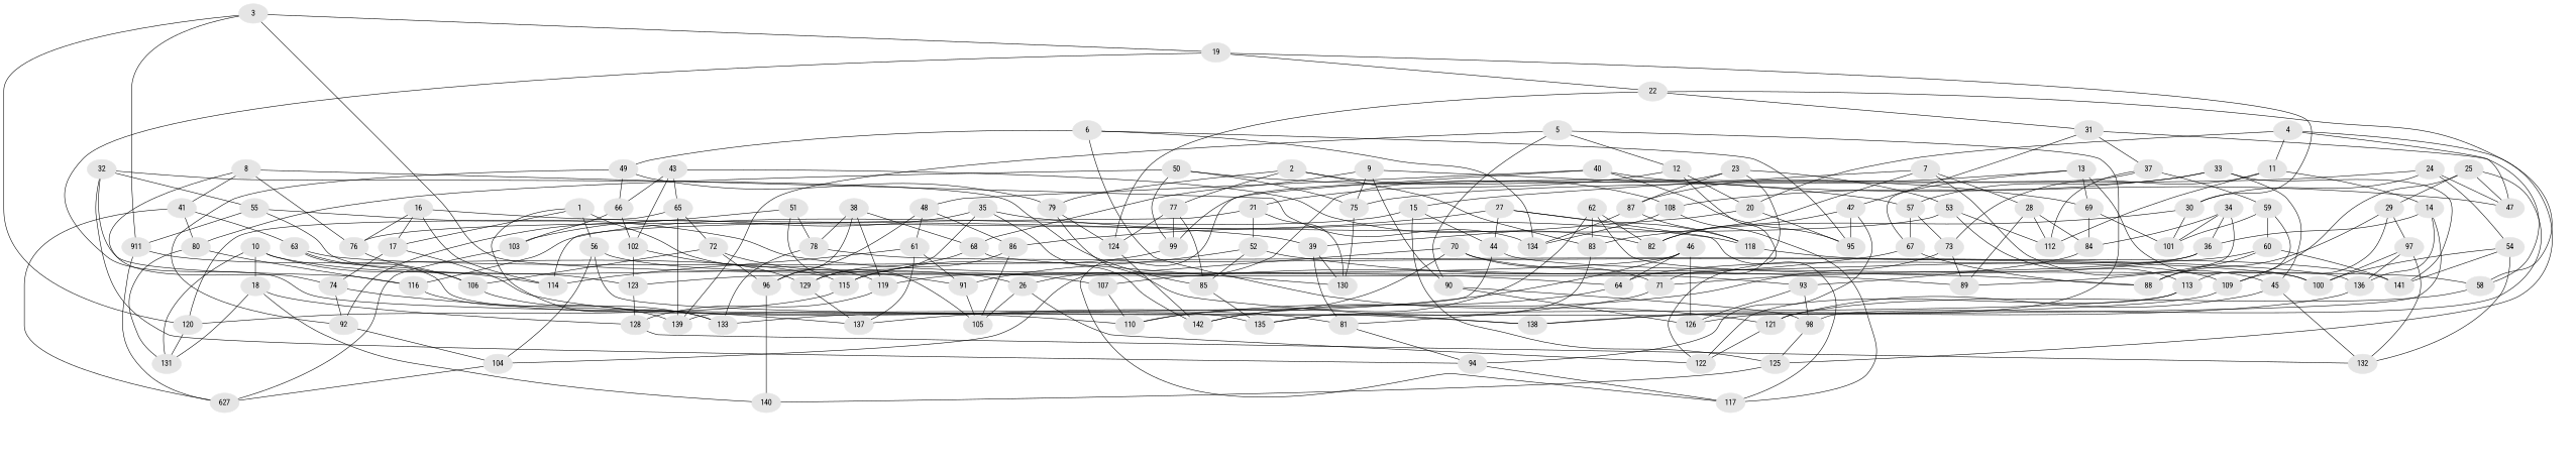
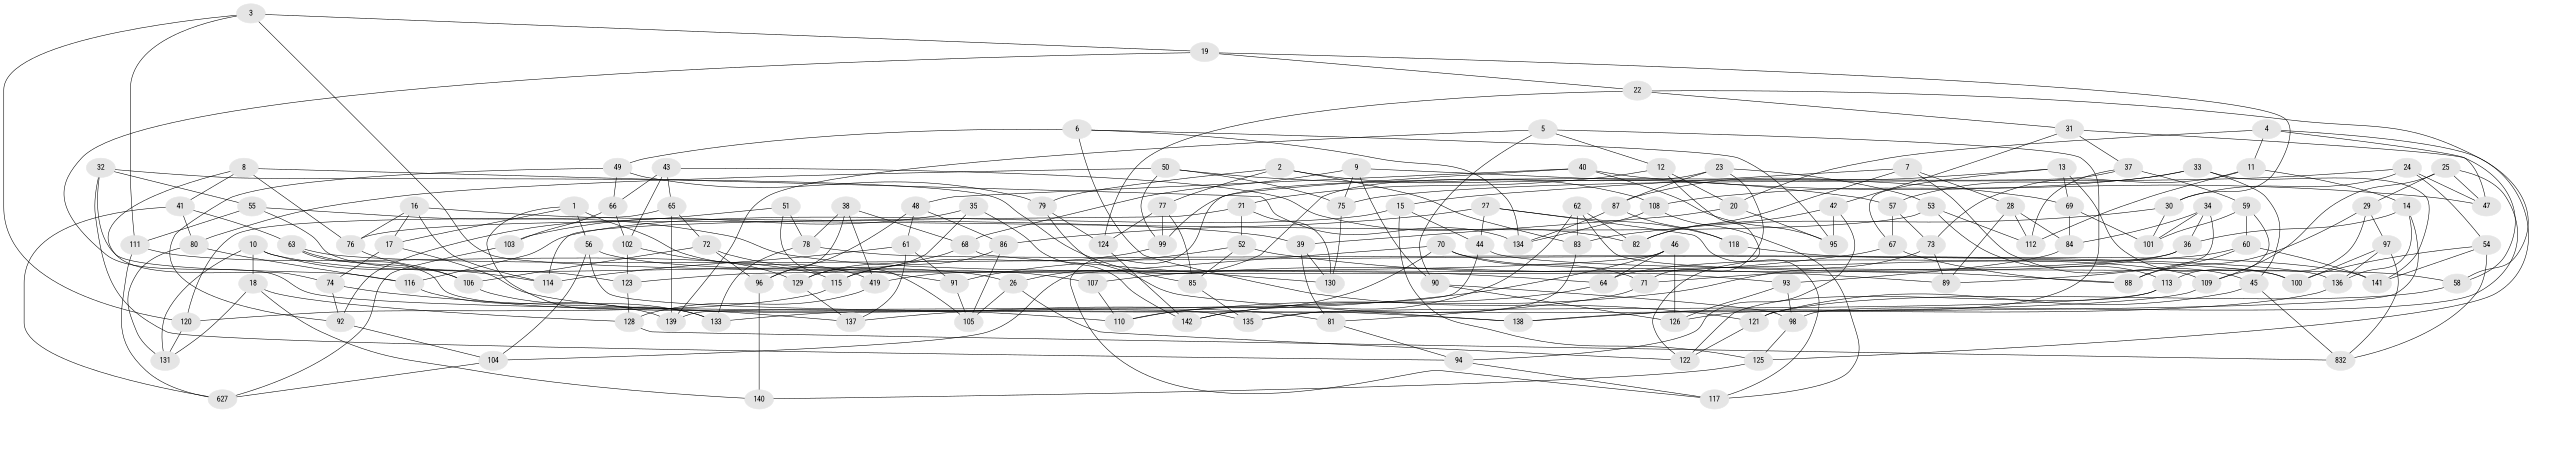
  graph {
    fontname="Roboto Condensed"
    node [color=gray90 fontname="Roboto Condensed" style=filled]
    edge [fontname="Roboto Condensed"]
    1
    17
    56
-   119
+   119 [label=419]
    133
    74
    81
    138
    104
    107
    128
    2
    77
    79
    83
    108
    124
    85
    99
    135
    134
    117
    3
    19
    93
-   111 [label=911]
+   111
    120
    22
    30
    110
    126
    98
    n33 [label=627]
    115
    131
    4
    11
    20
    47
    125
    14
    73
    112
    95
    39
    140
    5
    12
    90
    139
    21
    122
    6
    49
    121
    66
    92
    7
    15
    28
    45
    82
    44
    116
    84
    89
-   132
+   132 [label=832]
    8
    41
    76
    63
    80
    137
    106
    9
    68
    69
    75
    130
    129
    101
    10
    18
    26
    114
    105
    36
    136
    52
    13
    67
    87
    100
    88
    118
    71
    58
    16
    94
    31
    91
    37
    42
    142
    23
    53
    113
    24
    54
    141
    25
    29
    109
    97
    27
    86
    59
    32
    55
    64
    123
    33
    57
    34
    35
    103
    60
    38
    78
    96
    40
    48
    61
    43
    65
    102
    72
    46
    50
    51
    62
    70
    1 -- 17
    1 -- 56
    1 -- 119
    1 -- 133
    17 -- 74
    17 -- 81
    56 -- 138
    56 -- 104
    56 -- 107
    119 -- 128
    74 -- 92
    74 -- 137
    81 -- 94
    104 -- n33
    107 -- 110
    128 -- 132
    2 -- 77
    2 -- 79
    2 -- 83
    2 -- 108
    77 -- 124
    77 -- 85
    77 -- 99
    79 -- 138
    79 -- 124
    83 -- 135
    108 -- 134
    108 -- 117
    124 -- 142
    85 -- 135
    99 -- 115
    3 -- 19
    3 -- 93
    3 -- 111
    3 -- 120
    19 -- 22
    19 -- 30
    19 -- 110
    93 -- 126
    93 -- 98
    111 -- n33
    111 -- 115
    120 -- 131
    22 -- 124
    22 -- 58
    22 -- 31
    30 -- 83
    30 -- 101
    98 -- 125
    115 -- 120
    4 -- 11
    4 -- 20
    4 -- 47
    4 -- 125
    11 -- 14
    11 -- 73
    11 -- 112
    20 -- 95
    20 -- 39
    125 -- 140
    14 -- 126
    14 -- 36
    14 -- 136
    73 -- 110
    73 -- 89
    39 -- 81
    39 -- 130
    5 -- 138
    5 -- 12
    5 -- 90
    5 -- 139
    12 -- 20
    12 -- 21
    12 -- 122
    90 -- 126
    90 -- 98
    21 -- 130
    21 -- 114
    21 -- 52
    6 -- 134
    6 -- 95
    6 -- 49
    6 -- 121
    49 -- 79
    49 -- 66
    49 -- 92
    121 -- 122
    66 -- 103
    66 -- 102
    92 -- 104
    7 -- 15
    7 -- 28
    7 -- 45
    7 -- 82
    15 -- 125
    15 -- 44
    15 -- 116
    28 -- 112
    28 -- 84
    28 -- 89
    45 -- 121
    45 -- 132
    44 -- 139
    44 -- 58
    116 -- 139
    84 -- 93
    8 -- 74
    8 -- 134
    8 -- 41
    8 -- 76
    41 -- n33
    41 -- 63
    41 -- 80
    76 -- 106
    63 -- 135
    63 -- 106
    63 -- 100
    80 -- 131
    80 -- 116
    106 -- 133
    9 -- 90
    9 -- 68
    9 -- 69
    9 -- 75
    68 -- 130
    68 -- 129
    69 -- 84
    69 -- 101
    75 -- 130
    129 -- 137
    10 -- 131
    10 -- 18
    10 -- 26
    10 -- 114
    18 -- 128
    18 -- 131
    18 -- 140
    26 -- 122
    26 -- 105
    36 -- 119
    36 -- 71
    136 -- 138
    52 -- 85
    52 -- 89
    52 -- 91
    13 -- 69
    13 -- 67
    13 -- 87
    13 -- 100
    67 -- 107
    67 -- 88
    87 -- 134
    87 -- 118
    118 -- 141
    71 -- 81
    58 -- 121
    16 -- 17
    16 -- 39
    16 -- 76
    16 -- 114
    94 -- 117
    31 -- 58
    31 -- 37
    31 -- 42
    91 -- 105
    37 -- 99
    37 -- 112
    37 -- 59
    42 -- 95
    42 -- 82
    42 -- 94
    23 -- 26
    23 -- 87
    23 -- 71
    23 -- 53
    53 -- 112
    53 -- 76
    53 -- 113
    113 -- 135
    113 -- 122
    24 -- 30
    24 -- 47
    24 -- 75
    24 -- 54
    54 -- 132
    54 -- 100
    54 -- 141
    25 -- 98
    25 -- 47
    25 -- 29
    25 -- 109
    29 -- 88
    29 -- 109
    29 -- 97
    109 -- 133
    97 -- 132
    97 -- 136
    97 -- 100
    27 -- 117
    27 -- 44
    27 -- 118
    27 -- 86
    86 -- 115
    86 -- 105
    59 -- 101
    59 -- 113
    59 -- 60
    32 -- 85
    32 -- 116
    32 -- 94
    32 -- 55
    55 -- 111
    55 -- 64
    55 -- 123
    64 -- 142
    123 -- 128
    33 -- 108
    33 -- 45
    33 -- 141
    33 -- 57
    57 -- 73
    57 -- 67
    34 -- 84
    34 -- 89
    34 -- 101
    34 -- 36
    35 -- 129
-   35 -- 118
    35 -- 142
    35 -- 103
    103 -- n33
    60 -- 88
    60 -- 141
    60 -- 64
    38 -- 119
    38 -- 68
    38 -- 78
    38 -- 96
    78 -- 133
    78 -- 136
    96 -- 140
    40 -- 117
    40 -- 47
    40 -- 95
    40 -- 48
    48 -- 86
    48 -- 96
    48 -- 61
    61 -- 137
    61 -- 114
    61 -- 91
    43 -- 66
    43 -- 82
    43 -- 65
    43 -- 102
    65 -- 120
    65 -- 139
    65 -- 72
    102 -- 129
    102 -- 123
    72 -- 106
    72 -- 91
    72 -- 96
    46 -- 126
    46 -- 137
    46 -- 64
    46 -- 123
    50 -- 99
    50 -- 80
    50 -- 75
    50 -- 57
    51 -- 92
    51 -- 105
    51 -- 78
    62 -- 83
    62 -- 82
    62 -- 88
    62 -- 142
    70 -- 104
    70 -- 110
    70 -- 71
    70 -- 109
  }
